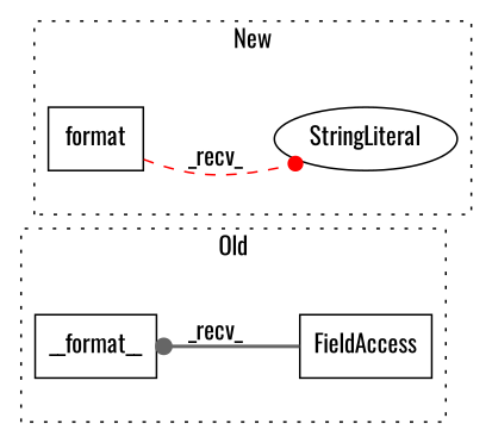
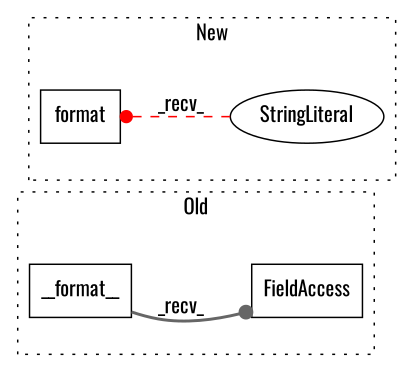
  digraph {
    fontname=Oswald
    rankdir=LR
    node [a=32 fontname=Oswald shape=box]
    edge [arrowhead=dot fontname=Oswald]
    n1 [l="9,1" label=__format__ s="25507,25520"]
    n2 [a=22 l=30 label=FieldAccess s=25476]
    n3 [l="7,1" label=format s="28416,28424"]
    n4 [a=45 l=15 label=StringLiteral s=28400 shape=ellipse]
    subgraph cluster_1 {
      label=Old
      style=dotted
      n1
      n2
    }
    subgraph cluster_2 {
      label=New
      style=dotted
      n3
      n4
    }
-   n2 -> n1 [color=gray40 label=_recv_ style=bold]
-   n3 -> n4 [color=red label=_recv_ style=dashed]
+   n1 -> n2 [color=gray40 label=_recv_ style=bold]
+   n4 -> n3 [color=red label=_recv_ style=dashed]
  }
